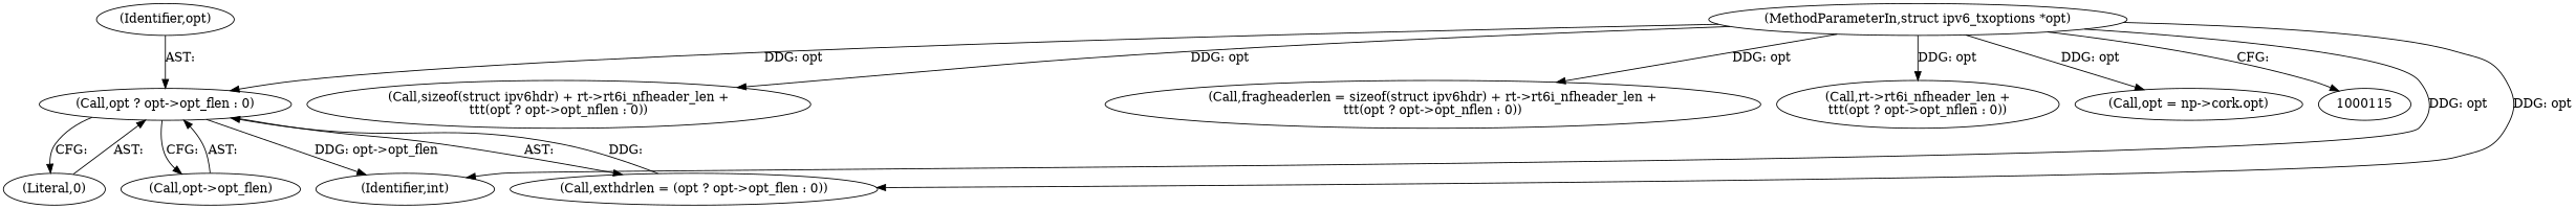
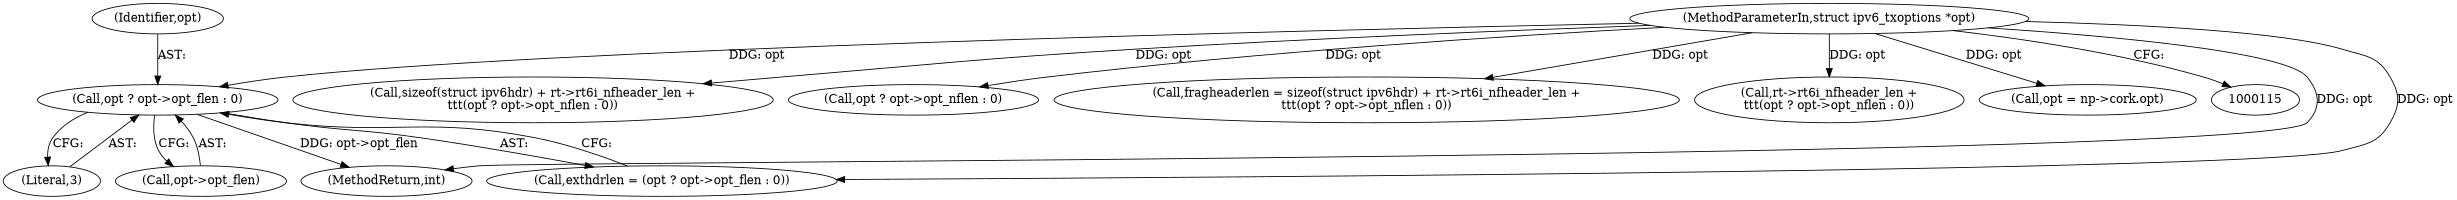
  digraph {
    n1 [label="(Call,opt ? opt->opt_flen : 0)"]
    n2 [label="(Call,exthdrlen = (opt ? opt->opt_flen : 0))"]
-   n3 [label="(Literal,0)"]
+   n3 [label="(Literal,3)"]
    n4 [label="(Call,opt->opt_flen)"]
-   n5 [label="(Identifier,int)"]
+   n5 [label="(MethodReturn,int)"]
    n6 [label="(MethodParameterIn,struct ipv6_txoptions *opt)"]
    n7 [label="(Call,sizeof(struct ipv6hdr) + rt->rt6i_nfheader_len +\n\t\t\t(opt ? opt->opt_nflen : 0))"]
+   n8 [label="(Call,opt ? opt->opt_nflen : 0)"]
    n9 [label="(Call,fragheaderlen = sizeof(struct ipv6hdr) + rt->rt6i_nfheader_len +\n\t\t\t(opt ? opt->opt_nflen : 0))"]
    n10 [label="(Call,rt->rt6i_nfheader_len +\n\t\t\t(opt ? opt->opt_nflen : 0))"]
    n11 [label="(Call,opt = np->cork.opt)"]
    1000115
    n13 [label="(Identifier,opt)"]
    n1 -> n2 [label="AST: "]
    n1 -> n3 [label="CFG: "]
    n1 -> n4 [label="CFG: "]
    n1 -> n5 [label="DDG: opt->opt_flen"]
-   n2 -> n1 [label="DDG: "]
+   n2 -> n1 [label="CFG: "]
    n3 -> n1 [label="AST: "]
    n4 -> n1 [label="AST: "]
    n6 -> n1 [label="DDG: opt"]
    n6 -> n2 [label="DDG: opt"]
    n6 -> n5 [label="DDG: opt"]
    n6 -> n7 [label="DDG: opt"]
+   n6 -> n8 [label="DDG: opt"]
    n6 -> n9 [label="DDG: opt"]
    n6 -> n10 [label="DDG: opt"]
    n6 -> n11 [label="DDG: opt"]
    n6 -> 1000115 [label="CFG: "]
    n13 -> n1 [label="AST: "]
  }
